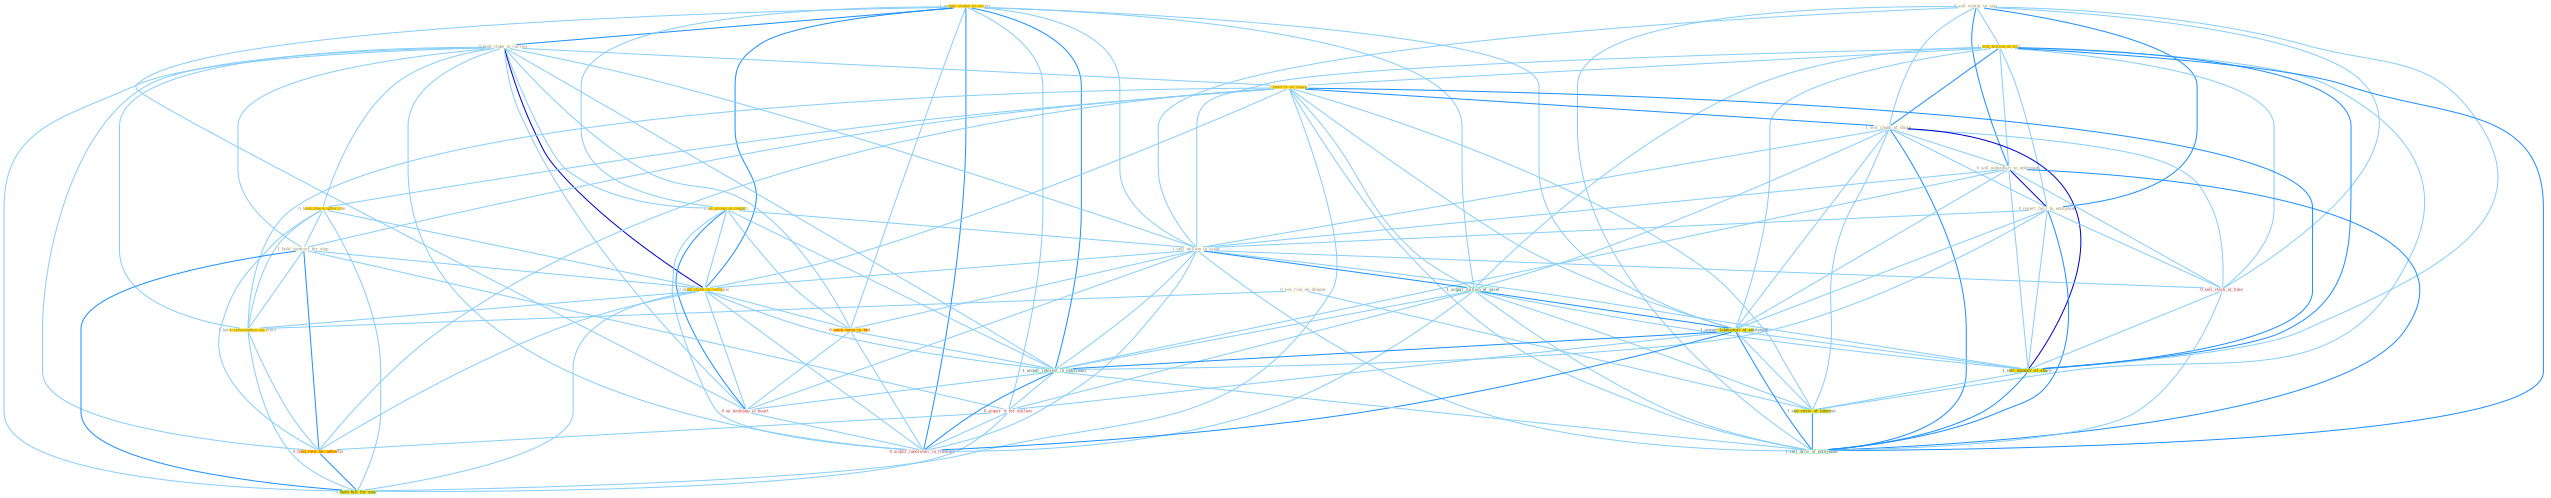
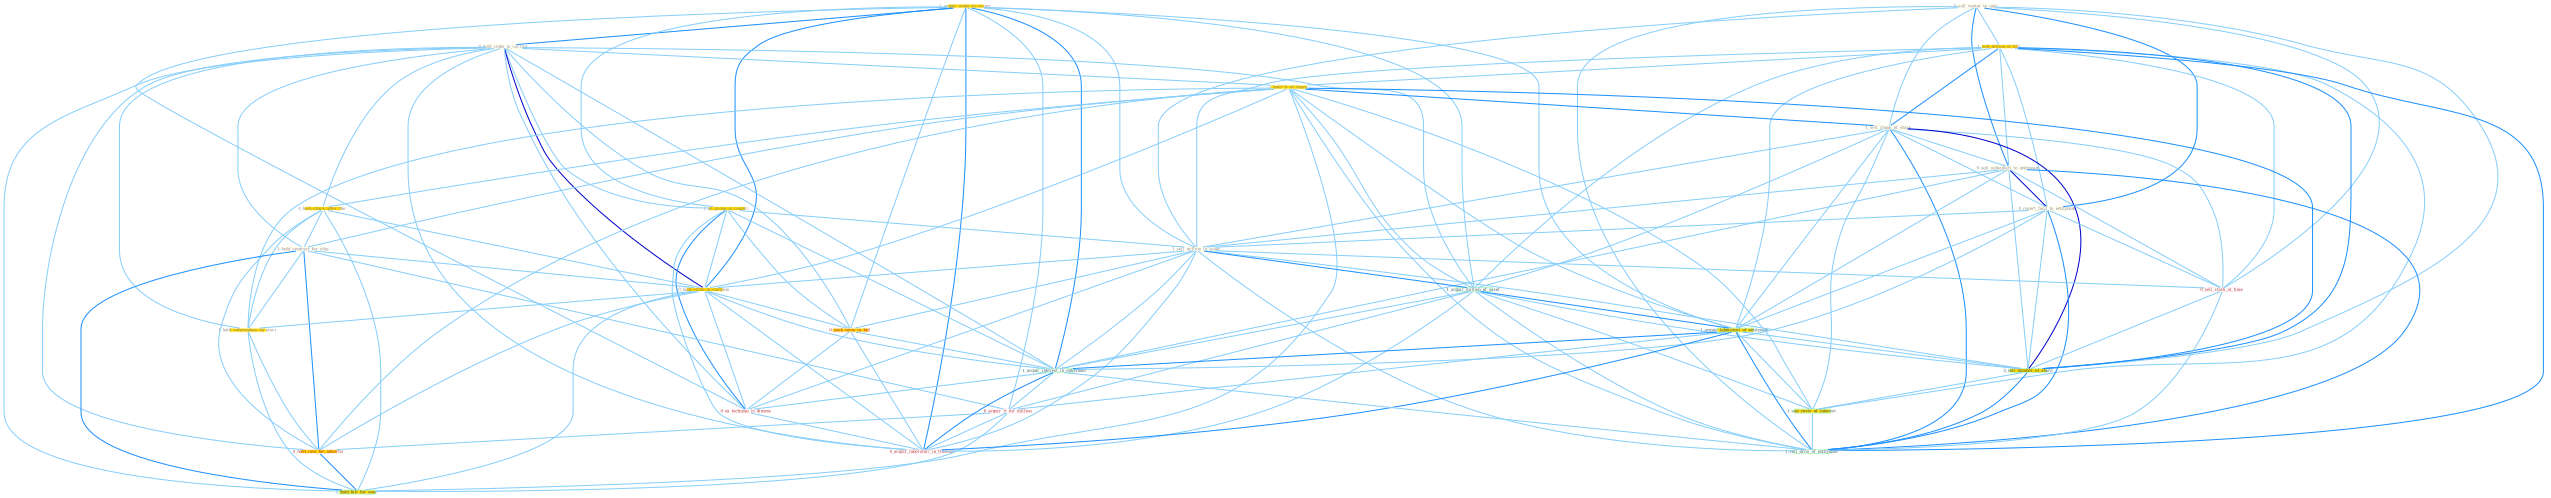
  graph {
    node [color="#ffffe0" fillcolor=white fixedsize=true fontcolor="#8b7d6b" fontsize=4 shape=polygon style=filled]
    edge [color="#87cefa" w=1]
-   "0_see_risk_on_dimens " [height=.06 width=.5]
    "0_sell_ventur_to_unit " [height=.06 width=.5]
    "1_acquir_stake_in_resort " [fillcolor=gold height=.06 width=.5]
    "0_hold_stake_in_carrier " [height=.06 width=.5]
    "1_us_group_in_countri " [fillcolor=gold height=.06 width=.5]
    "1_sell_billion_of_bill " [fillcolor=gold height=.06 width=.5]
    "1_hold_%_of_share " [fillcolor=gold height=.06 width=.5]
    "0_hold_share_after_the " [fillcolor=gold height=.06 width=.5]
    "1_hold_contract_for_ship " [height=.06 width=.5]
    "1_sell_chunk_of_share " [height=.06 width=.5]
    "0_sell_subsidiari_to_entitynam " [height=.06 width=.5]
    n12 [height=.06 label="0_resort_facil_to_entitynam" width=.5]
    "1_sell_million_in_asset " [height=.06 width=.5]
    "0_hold_stake_in_compani " [fillcolor=gold height=.06 width=.5]
    "1_hold_referendum_on_elect " [fillcolor=gold height=.06 width=.5]
    "0_seek_term_in_bid " [color="#fff0f5" fillcolor=gold fontcolor="#b22222" height=.06 width=.5]
-   "0_us_techniqu_in_heart " [color="#fff0f5" fontcolor="#b22222" height=.06 width=.5]
+   "0_us_techniqu_in_heart " [color="#fff0f5" fontcolor="#b22222" height=.06 width=.5 label="0_us_techniqu_in_dimens"]
    "0_acquir_it_for_million " [color="#fff0f5" fontcolor="#b22222" height=.06 width=.5]
    "0_hold_rate_for_advertis " [color="#fff0f5" fillcolor=gold fontcolor="#b22222" height=.06 width=.5]
    "0_acquir_laboratori_in_transact " [color="#fff0f5" fontcolor="#b22222" height=.06 width=.5]
    "0_sell_stock_at_time " [color="#fff0f5" fontcolor="#b22222" height=.06 width=.5]
    "1_see_reviv_of_interest " [color="#BDFCC9" fillcolor=gold fontcolor="#2f4f4f" height=.06 width=.5]
-   "1_sell_number_of_share " [color="#BDFCC9" fillcolor=gold fontcolor="#2f4f4f" height=.06 width=.5]
+   "1_sell_number_of_share " [color="#BDFCC9" fillcolor=gold fontcolor="#2f4f4f" height=.06 width=.5 label="3_sell_number_of_share"]
    "1_sell_divis_of_entitynam " [color="#BDFCC9" fontcolor="#2f4f4f" height=.06 width=.5]
    "1_acquir_million_of_asset " [color="#BDFCC9" fontcolor="#2f4f4f" height=.06 width=.5]
    "1_acquir_laboratori_of_entitynam " [color="#BDFCC9" fillcolor=gold fontcolor="#2f4f4f" height=.06 width=.5]
    "1_acquir_interest_in_entitynam " [color="#BDFCC9" fontcolor="#2f4f4f" height=.06 width=.5]
    "1_hold_bill_for_year " [color="#BDFCC9" fillcolor=gold fontcolor="#2f4f4f" height=.06 width=.5]
    subgraph sub_1 {
-     "0_see_risk_on_dimens "
      "0_sell_ventur_to_unit "
      "1_acquir_stake_in_resort "
      "0_hold_stake_in_carrier "
      "1_us_group_in_countri "
      "1_sell_billion_of_bill "
      "1_hold_%_of_share "
      "0_hold_share_after_the "
      "1_hold_contract_for_ship "
      "1_sell_chunk_of_share "
      "0_sell_subsidiari_to_entitynam "
      n12
      "1_sell_million_in_asset "
      "0_hold_stake_in_compani "
      "1_hold_referendum_on_elect "
    }
    subgraph sub_2 {
      "0_seek_term_in_bid "
      "0_us_techniqu_in_heart "
      "0_acquir_it_for_million "
      "0_hold_rate_for_advertis "
      "0_acquir_laboratori_in_transact "
      "0_sell_stock_at_time "
    }
-   "0_see_risk_on_dimens " -- "1_hold_referendum_on_elect "
-   "0_see_risk_on_dimens " -- "1_see_reviv_of_interest "
    "0_sell_ventur_to_unit " -- "1_sell_billion_of_bill "
    "0_sell_ventur_to_unit " -- "1_sell_chunk_of_share "
    "0_sell_ventur_to_unit " -- "0_sell_subsidiari_to_entitynam " [color="#1e90ff" w=2]
    "0_sell_ventur_to_unit " -- n12 [color="#1e90ff" w=2]
    "0_sell_ventur_to_unit " -- "1_sell_million_in_asset "
    "0_sell_ventur_to_unit " -- "0_sell_stock_at_time "
    "0_sell_ventur_to_unit " -- "1_sell_number_of_share "
    "0_sell_ventur_to_unit " -- "1_sell_divis_of_entitynam "
    "1_acquir_stake_in_resort " -- "0_hold_stake_in_carrier " [color="#1e90ff" w=2]
    "1_acquir_stake_in_resort " -- "1_us_group_in_countri "
    "1_acquir_stake_in_resort " -- "1_sell_million_in_asset "
    "1_acquir_stake_in_resort " -- "0_hold_stake_in_compani " [color="#1e90ff" w=2]
    "1_acquir_stake_in_resort " -- "0_seek_term_in_bid "
    "1_acquir_stake_in_resort " -- "0_us_techniqu_in_heart "
    "1_acquir_stake_in_resort " -- "0_acquir_it_for_million "
    "1_acquir_stake_in_resort " -- "0_acquir_laboratori_in_transact " [color="#1e90ff" w=2]
    "1_acquir_stake_in_resort " -- "1_acquir_million_of_asset "
    "1_acquir_stake_in_resort " -- "1_acquir_laboratori_of_entitynam "
    "1_acquir_stake_in_resort " -- "1_acquir_interest_in_entitynam " [color="#1e90ff" w=2]
    "0_hold_stake_in_carrier " -- "1_us_group_in_countri "
    "0_hold_stake_in_carrier " -- "1_hold_%_of_share "
    "0_hold_stake_in_carrier " -- "0_hold_share_after_the "
    "0_hold_stake_in_carrier " -- "1_hold_contract_for_ship "
-   "0_hold_stake_in_carrier " -- "1_sell_million_in_asset "
+   "0_hold_stake_in_carrier " -- "1_acquir_million_of_asset "
    "0_hold_stake_in_carrier " -- "0_hold_stake_in_compani " [color="#0000cd" w=3]
    "0_hold_stake_in_carrier " -- "1_hold_referendum_on_elect "
    "0_hold_stake_in_carrier " -- "0_seek_term_in_bid "
    "0_hold_stake_in_carrier " -- "0_us_techniqu_in_heart "
    "0_hold_stake_in_carrier " -- "0_hold_rate_for_advertis "
    "0_hold_stake_in_carrier " -- "0_acquir_laboratori_in_transact "
    "0_hold_stake_in_carrier " -- "1_acquir_interest_in_entitynam "
    "0_hold_stake_in_carrier " -- "1_hold_bill_for_year "
    "1_us_group_in_countri " -- "1_sell_million_in_asset "
    "1_us_group_in_countri " -- "0_hold_stake_in_compani "
    "1_us_group_in_countri " -- "0_seek_term_in_bid "
    "1_us_group_in_countri " -- "0_us_techniqu_in_heart " [color="#1e90ff" w=2]
    "1_us_group_in_countri " -- "0_acquir_laboratori_in_transact "
    "1_us_group_in_countri " -- "1_acquir_interest_in_entitynam "
    "1_sell_billion_of_bill " -- "1_hold_%_of_share "
    "1_sell_billion_of_bill " -- "1_sell_chunk_of_share " [color="#1e90ff" w=2]
    "1_sell_billion_of_bill " -- "0_sell_subsidiari_to_entitynam "
    "1_sell_billion_of_bill " -- n12
    "1_sell_billion_of_bill " -- "1_sell_million_in_asset "
    "1_sell_billion_of_bill " -- "0_sell_stock_at_time "
    "1_sell_billion_of_bill " -- "1_see_reviv_of_interest "
    "1_sell_billion_of_bill " -- "1_sell_number_of_share " [color="#1e90ff" w=2]
    "1_sell_billion_of_bill " -- "1_sell_divis_of_entitynam " [color="#1e90ff" w=2]
    "1_sell_billion_of_bill " -- "1_acquir_million_of_asset "
    "1_sell_billion_of_bill " -- "1_acquir_laboratori_of_entitynam "
    "1_hold_%_of_share " -- "0_hold_share_after_the "
    "1_hold_%_of_share " -- "1_hold_contract_for_ship "
    "1_hold_%_of_share " -- "1_sell_chunk_of_share " [color="#1e90ff" w=2]
    "1_hold_%_of_share " -- "0_hold_stake_in_compani "
    "1_hold_%_of_share " -- "1_hold_referendum_on_elect "
    "1_hold_%_of_share " -- "0_hold_rate_for_advertis "
    "1_hold_%_of_share " -- "1_see_reviv_of_interest "
    "1_hold_%_of_share " -- "1_sell_number_of_share " [color="#1e90ff" w=2]
    "1_hold_%_of_share " -- "1_sell_divis_of_entitynam "
    "1_hold_%_of_share " -- "1_acquir_million_of_asset "
    "1_hold_%_of_share " -- "1_acquir_laboratori_of_entitynam "
    "1_hold_%_of_share " -- "1_hold_bill_for_year "
    "0_hold_share_after_the " -- "1_hold_contract_for_ship "
    "0_hold_share_after_the " -- "0_hold_stake_in_compani "
    "0_hold_share_after_the " -- "1_hold_referendum_on_elect "
    "0_hold_share_after_the " -- "0_hold_rate_for_advertis "
    "0_hold_share_after_the " -- "1_hold_bill_for_year "
    "1_hold_contract_for_ship " -- "0_hold_stake_in_compani "
    "1_hold_contract_for_ship " -- "1_hold_referendum_on_elect "
    "1_hold_contract_for_ship " -- "0_acquir_it_for_million "
    "1_hold_contract_for_ship " -- "0_hold_rate_for_advertis " [color="#1e90ff" w=2]
    "1_hold_contract_for_ship " -- "1_hold_bill_for_year " [color="#1e90ff" w=2]
    "1_sell_chunk_of_share " -- "0_sell_subsidiari_to_entitynam "
    "1_sell_chunk_of_share " -- n12
    "1_sell_chunk_of_share " -- "1_sell_million_in_asset "
    "1_sell_chunk_of_share " -- "0_sell_stock_at_time "
    "1_sell_chunk_of_share " -- "1_see_reviv_of_interest "
    "1_sell_chunk_of_share " -- "1_sell_number_of_share " [color="#0000cd" w=3]
    "1_sell_chunk_of_share " -- "1_sell_divis_of_entitynam " [color="#1e90ff" w=2]
    "1_sell_chunk_of_share " -- "1_acquir_million_of_asset "
    "1_sell_chunk_of_share " -- "1_acquir_laboratori_of_entitynam "
    "0_sell_subsidiari_to_entitynam " -- n12 [color="#0000cd" w=3]
    "0_sell_subsidiari_to_entitynam " -- "1_sell_million_in_asset "
    "0_sell_subsidiari_to_entitynam " -- "0_sell_stock_at_time "
    "0_sell_subsidiari_to_entitynam " -- "1_sell_number_of_share "
    "0_sell_subsidiari_to_entitynam " -- "1_sell_divis_of_entitynam " [color="#1e90ff" w=2]
    "0_sell_subsidiari_to_entitynam " -- "1_acquir_laboratori_of_entitynam "
    "0_sell_subsidiari_to_entitynam " -- "1_acquir_interest_in_entitynam "
    n12 -- "1_sell_million_in_asset "
    n12 -- "0_sell_stock_at_time "
    n12 -- "1_sell_number_of_share "
    n12 -- "1_sell_divis_of_entitynam " [color="#1e90ff" w=2]
    n12 -- "1_acquir_laboratori_of_entitynam "
    n12 -- "1_acquir_interest_in_entitynam "
    "1_sell_million_in_asset " -- "0_hold_stake_in_compani "
    "1_sell_million_in_asset " -- "0_seek_term_in_bid "
    "1_sell_million_in_asset " -- "0_us_techniqu_in_heart "
    "1_sell_million_in_asset " -- "0_acquir_laboratori_in_transact "
    "1_sell_million_in_asset " -- "0_sell_stock_at_time "
    "1_sell_million_in_asset " -- "1_sell_number_of_share "
    "1_sell_million_in_asset " -- "1_sell_divis_of_entitynam "
    "1_sell_million_in_asset " -- "1_acquir_million_of_asset " [color="#1e90ff" w=2]
    "1_sell_million_in_asset " -- "1_acquir_interest_in_entitynam "
    "0_hold_stake_in_compani " -- "1_hold_referendum_on_elect "
    "0_hold_stake_in_compani " -- "0_seek_term_in_bid "
    "0_hold_stake_in_compani " -- "0_us_techniqu_in_heart "
    "0_hold_stake_in_compani " -- "0_hold_rate_for_advertis "
    "0_hold_stake_in_compani " -- "0_acquir_laboratori_in_transact "
    "0_hold_stake_in_compani " -- "1_acquir_interest_in_entitynam "
    "0_hold_stake_in_compani " -- "1_hold_bill_for_year "
    "1_hold_referendum_on_elect " -- "0_hold_rate_for_advertis "
    "1_hold_referendum_on_elect " -- "1_hold_bill_for_year "
    "0_seek_term_in_bid " -- "0_us_techniqu_in_heart "
    "0_seek_term_in_bid " -- "0_acquir_laboratori_in_transact "
    "0_seek_term_in_bid " -- "1_acquir_interest_in_entitynam "
    "0_us_techniqu_in_heart " -- "0_acquir_laboratori_in_transact "
    "0_acquir_it_for_million " -- "0_hold_rate_for_advertis "
    "0_acquir_it_for_million " -- "0_acquir_laboratori_in_transact "
    "0_acquir_it_for_million " -- "1_hold_bill_for_year "
    "0_hold_rate_for_advertis " -- "1_hold_bill_for_year " [color="#1e90ff" w=2]
    "0_sell_stock_at_time " -- "1_sell_number_of_share "
    "0_sell_stock_at_time " -- "1_sell_divis_of_entitynam "
-   "1_see_reviv_of_interest " -- "1_sell_divis_of_entitynam " [color="#1e90ff"]
+   "1_see_reviv_of_interest " -- "1_sell_divis_of_entitynam "
    "1_sell_number_of_share " -- "1_see_reviv_of_interest "
    "1_sell_number_of_share " -- "1_sell_divis_of_entitynam " [color="#1e90ff" w=2]
    "1_acquir_million_of_asset " -- "0_acquir_it_for_million "
    "1_acquir_million_of_asset " -- "0_acquir_laboratori_in_transact "
    "1_acquir_million_of_asset " -- "1_see_reviv_of_interest "
    "1_acquir_million_of_asset " -- "1_sell_number_of_share "
    "1_acquir_million_of_asset " -- "1_sell_divis_of_entitynam "
    "1_acquir_million_of_asset " -- "1_acquir_laboratori_of_entitynam " [color="#1e90ff" w=2]
    "1_acquir_million_of_asset " -- "1_acquir_interest_in_entitynam "
    "1_acquir_laboratori_of_entitynam " -- "0_acquir_it_for_million "
    "1_acquir_laboratori_of_entitynam " -- "0_acquir_laboratori_in_transact " [color="#1e90ff" w=2]
    "1_acquir_laboratori_of_entitynam " -- "1_see_reviv_of_interest "
    "1_acquir_laboratori_of_entitynam " -- "1_sell_number_of_share "
    "1_acquir_laboratori_of_entitynam " -- "1_sell_divis_of_entitynam " [color="#1e90ff" w=2]
    "1_acquir_laboratori_of_entitynam " -- "1_acquir_interest_in_entitynam " [color="#1e90ff" w=2]
    "1_acquir_interest_in_entitynam " -- "0_us_techniqu_in_heart "
    "1_acquir_interest_in_entitynam " -- "0_acquir_it_for_million "
    "1_acquir_interest_in_entitynam " -- "0_acquir_laboratori_in_transact " [color="#1e90ff" w=2]
    "1_acquir_interest_in_entitynam " -- "1_sell_divis_of_entitynam "
  }
